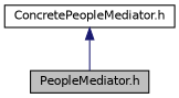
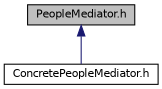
  digraph {
    node [color=black fontname=Helvetica fontsize=10 shape=record style=filled]
    n1 [fillcolor=grey75 fontcolor=black height=0.2 label="PeopleMediator.h" width=0.4]
    n2 [fillcolor=white height=0.2 label="ConcretePeopleMediator.h" width=0.4]
-   n2 -> n1 [color=midnightblue dir=back fontname=Helvetica fontsize=10 labelfontname=Helvetica labelfontsize=10 style=solid]
+   n1 -> n2 [color=midnightblue dir=back fontname=Helvetica fontsize=10 labelfontname=Helvetica labelfontsize=10 style=solid]
  }
